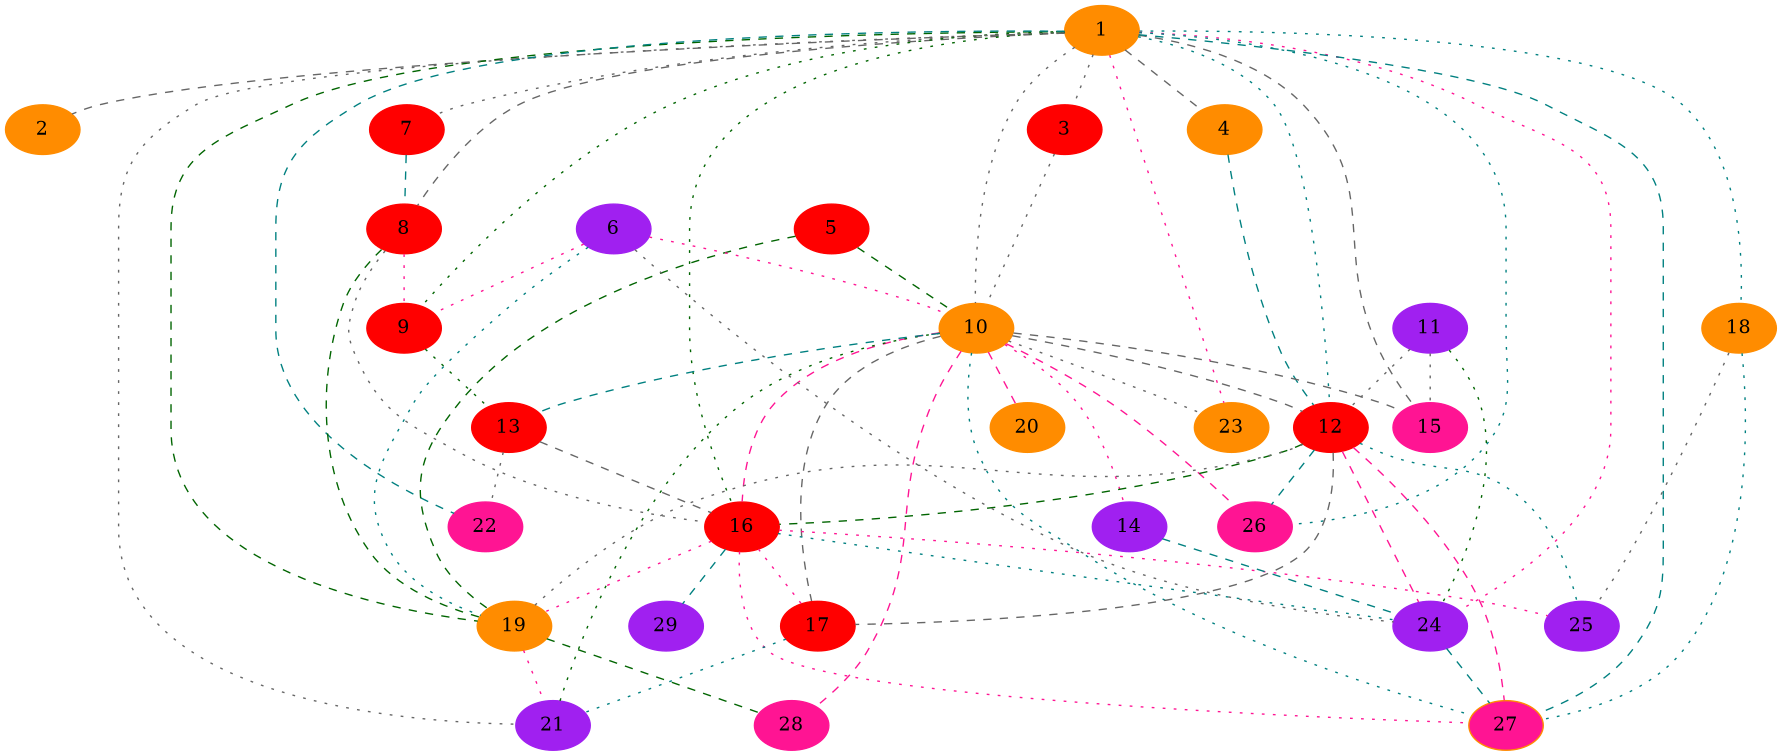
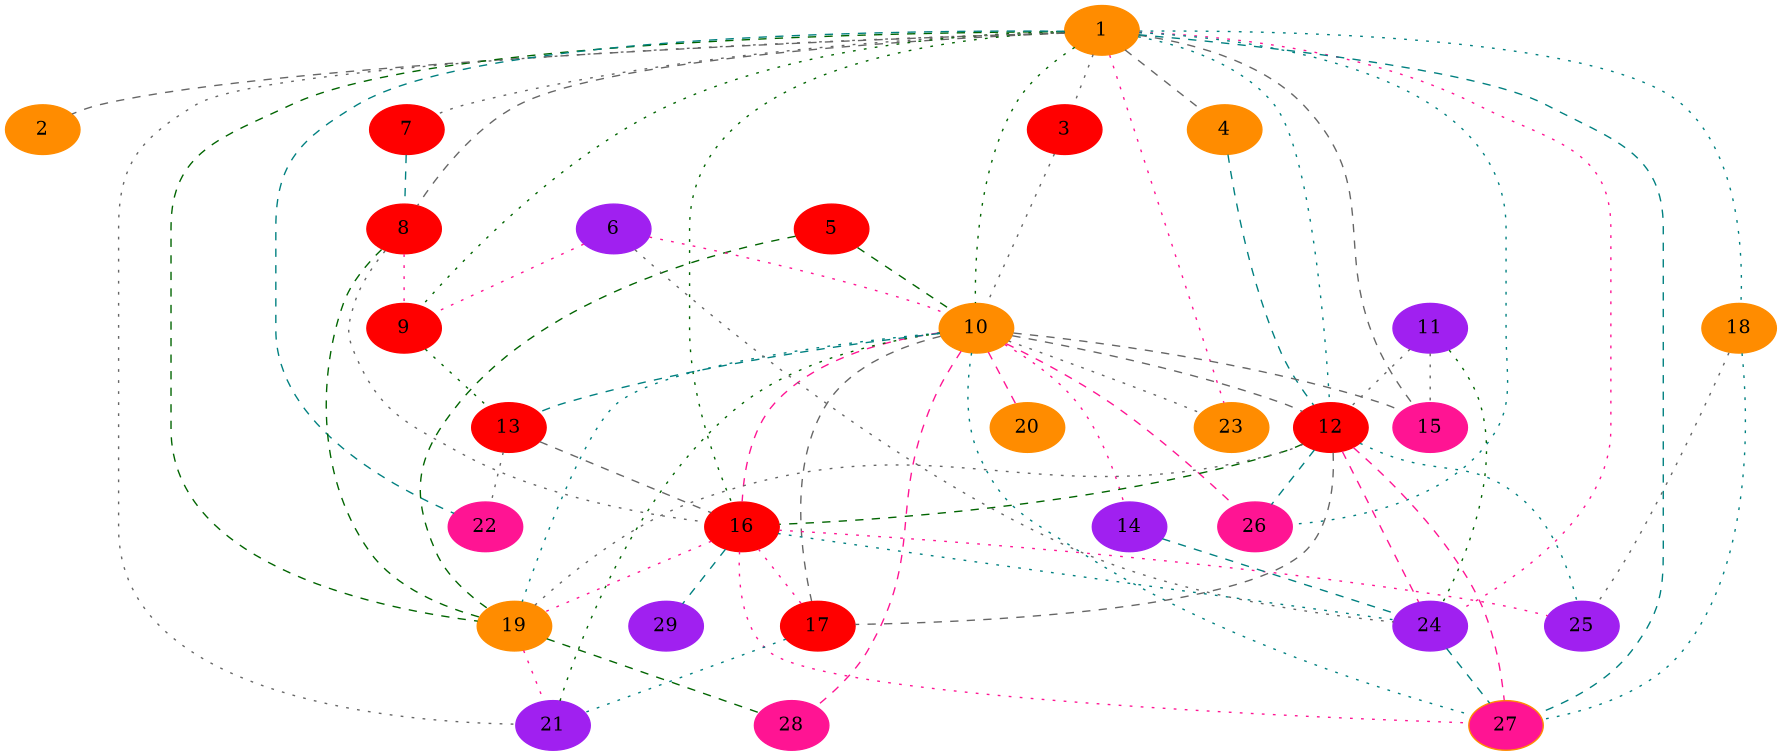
  graph {
    node [color=darkorange style=filled]
    edge [color=gray40 style=dotted weight=1.0]
    1
    2
    3 [color=red]
    4
    7 [color=red]
    8 [color=red]
    9 [color=red]
    10
    12 [color=red]
    15 [color=deeppink]
    16 [color=red]
    18
    19
    21 [color=purple]
    22 [color=deeppink]
    23
    24 [color=purple]
    26 [color=deeppink]
    27 [fillcolor=deeppink]
    13 [color=red]
    14 [color=purple]
    17 [color=red]
    20
    28 [color=deeppink]
    25 [color=purple]
    29 [color=purple]
    5 [color=red]
    6 [color=purple]
    11 [color=purple]
    1 -- 2 [style=dashed]
    1 -- 3
    1 -- 4 [style=dashed]
    1 -- 7
    1 -- 8 [style=dashed]
    1 -- 9 [color=darkgreen weight=2.0]
-   1 -- 10 [weight=4.0]
+   1 -- 10 [color=darkgreen weight=4.0]
    1 -- 12 [color=teal weight=5.0]
    1 -- 15 [style=dashed weight=2.0]
    1 -- 16 [color=darkgreen weight=8.0]
    1 -- 18 [color=teal weight=2.0]
    1 -- 19 [color=darkgreen style=dashed]
    1 -- 21
    1 -- 22 [color=teal style=dashed]
    1 -- 23 [color=deeppink]
    1 -- 24 [color=deeppink weight=5.0]
    1 -- 26 [color=teal]
    1 -- 27 [color=teal style=dashed weight=4.0]
    3 -- 10
    4 -- 12 [color=teal style=dashed]
    7 -- 8 [color=teal style=dashed]
    8 -- 9 [color=deeppink]
    8 -- 16
    8 -- 19 [color=darkgreen style=dashed]
    9 -- 13 [color=darkgreen]
    10 -- 12 [style=dashed]
    10 -- 15 [style=dashed]
    10 -- 16 [color=deeppink style=dashed weight=3.0]
-   6 -- 19 [color=teal]
+   10 -- 19 [color=teal]
    10 -- 21 [color=darkgreen]
    10 -- 23
    10 -- 26 [color=deeppink style=dashed]
    10 -- 27 [color=teal]
    10 -- 13 [color=teal style=dashed]
    10 -- 14 [color=deeppink]
    10 -- 17 [style=dashed]
    10 -- 20 [color=deeppink style=dashed]
    10 -- 28 [color=deeppink style=dashed]
    12 -- 16 [color=darkgreen style=dashed weight=3.0]
    12 -- 19
    12 -- 24 [color=deeppink style=dashed]
    12 -- 26 [color=teal style=dashed]
    12 -- 27 [color=deeppink style=dashed]
    12 -- 17 [style=dashed]
    12 -- 25 [color=teal]
    16 -- 19 [color=deeppink]
    16 -- 24 [color=teal weight=2.0]
    16 -- 27 [color=deeppink weight=3.0]
    16 -- 17 [color=deeppink]
    16 -- 25 [color=deeppink weight=2.0]
    16 -- 29 [color=teal style=dashed weight=2.0]
    18 -- 27 [color=teal]
    18 -- 25
    19 -- 21 [color=deeppink]
    19 -- 28 [color=darkgreen style=dashed]
    24 -- 27 [color=teal style=dashed]
    13 -- 16 [style=dashed]
    13 -- 22
    14 -- 24 [color=teal style=dashed]
    17 -- 21 [color=teal]
    5 -- 10 [color=darkgreen style=dashed]
    5 -- 19 [color=darkgreen style=dashed]
    6 -- 9 [color=deeppink]
    6 -- 10 [color=deeppink]
    6 -- 24
    11 -- 12
    11 -- 15
    11 -- 24 [color=darkgreen]
  }
